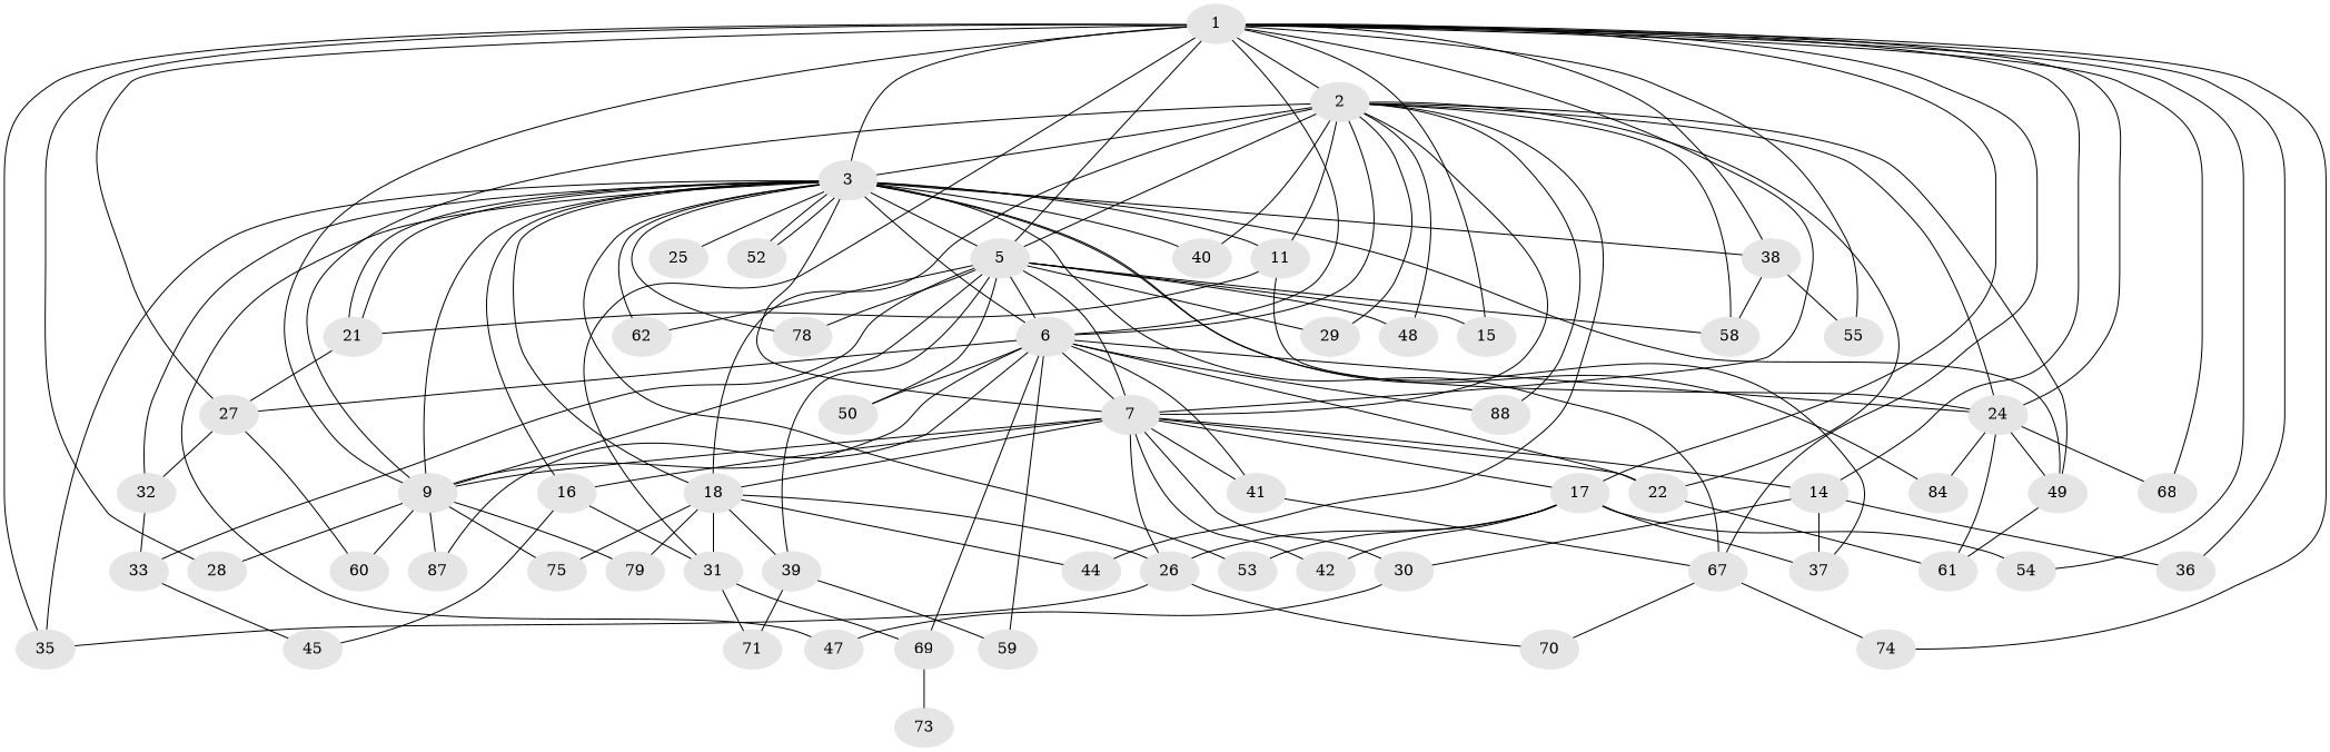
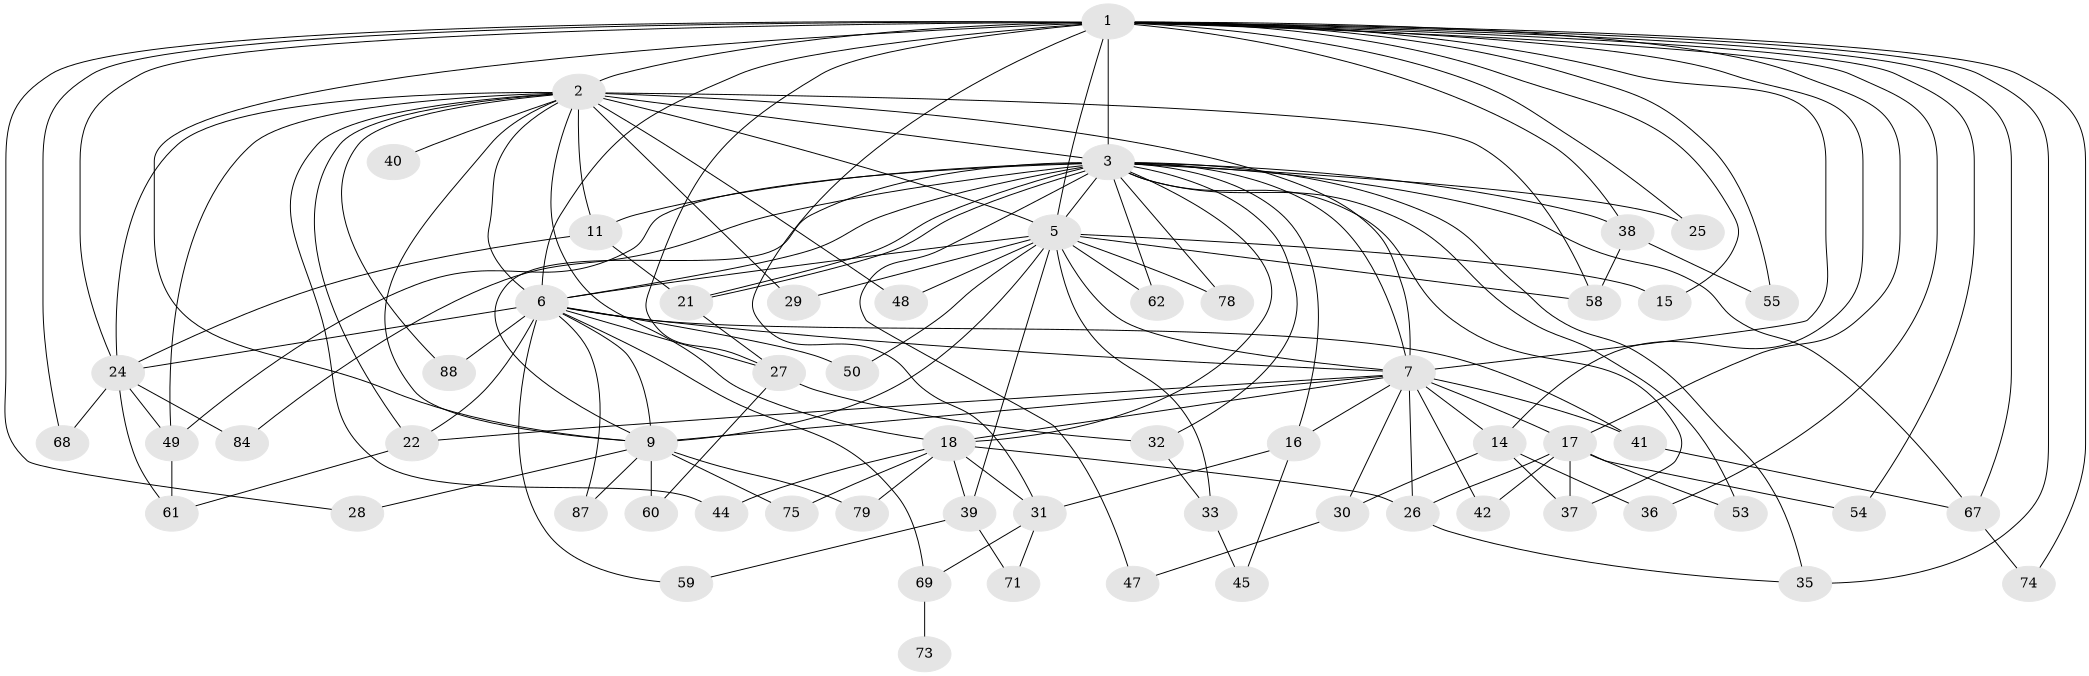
  graph {
    node [color=gray90 style=filled]
    1 [super="+8"]
    2 [super="+23"]
    3 [super="+4"]
    5 [super="+10"]
    6 [super="+13"]
    7 [super="+81"]
    9 [super="+12"]
    14 [super="+72"]
    15
    17 [super="+51"]
    24 [super="+63"]
    25
    27 [super="+87"]
    28
    31
    35 [super="+65"]
    36
    38 [super="+64"]
    54 [super="+80"]
    55
    67 [super="+77"]
    68
    74
    11 [super="+34"]
    18 [super="+83"]
    22 [super="+82"]
    29
    40
    44
    48
    49 [super="+85"]
    58 [super="+76"]
    88
    16 [super="+86"]
    21 [super="+56"]
    32
    37
    47
-   52
    53
    62
    78
    84
    33
    39
    50
    41
    n48 [label=87]
    59
    69
    26 [super="+43"]
    30
    42 [super="+46"]
    60
    75
    79
    61 [super="+66"]
    71
-   70
    45
    73
    1 -- 2 [weight=2]
    1 -- 3 [weight=4]
    1 -- 5 [weight=4]
    1 -- 6 [weight=3]
    1 -- 7 [weight=2]
    1 -- 9 [weight=3]
    1 -- 14
    1 -- 15
    1 -- 17 [weight=2]
    1 -- 24
+   1 -- 25
    1 -- 27
    1 -- 28
    1 -- 31
    1 -- 35
    1 -- 36
    1 -- 38
    1 -- 54
    1 -- 55
    1 -- 67
    1 -- 68
    1 -- 74
    2 -- 3 [weight=3]
    2 -- 5 [weight=2]
    2 -- 6
    2 -- 7
    2 -- 9
    2 -- 24
    2 -- 11
    2 -- 18
    2 -- 22
    2 -- 29
    2 -- 40
    2 -- 44
    2 -- 48
    2 -- 49
    2 -- 58
    2 -- 88
    3 -- 5 [weight=4]
    3 -- 6 [weight=2]
    3 -- 7 [weight=2]
    3 -- 9 [weight=2]
    3 -- 25
    3 -- 35
    3 -- 38
    3 -- 67
    3 -- 11
    3 -- 18
-   3 -- 40
    3 -- 49
    3 -- 16
    3 -- 21
    3 -- 21
    3 -- 32
    3 -- 37
    3 -- 47
-   3 -- 52
-   3 -- 52
    3 -- 53
    3 -- 62
    3 -- 78
    3 -- 84
    5 -- 6 [weight=2]
    5 -- 7 [weight=3]
    5 -- 9 [weight=2]
    5 -- 15
    5 -- 29
    5 -- 48
    5 -- 58
    5 -- 62
    5 -- 78
    5 -- 33
    5 -- 39
    5 -- 50
    6 -- 7
    6 -- 9
    6 -- 24
    6 -- 27
    6 -- 22
    6 -- 88
    6 -- 50
    6 -- 41
    6 -- n48
    6 -- 59
    6 -- 69
    7 -- 9
    7 -- 14
    7 -- 17
    7 -- 18
    7 -- 22
    7 -- 16
    7 -- 41
    7 -- 26
    7 -- 30
    7 -- 42 [weight=2]
    9 -- 28
    9 -- n48
    9 -- 60
    9 -- 75
    9 -- 79
    14 -- 36
    14 -- 37
    14 -- 30
    17 -- 54 [weight=2]
    17 -- 37
    17 -- 53
    17 -- 26
    17 -- 42
    24 -- 68
    24 -- 49
    24 -- 84
    24 -- 61
    27 -- 32
    27 -- 60
    31 -- 69
    31 -- 71
    38 -- 55
    38 -- 58
    67 -- 74
-   67 -- 70
    11 -- 24
    11 -- 21
    18 -- 31
    18 -- 44
    18 -- 39
    18 -- 26
    18 -- 75
    18 -- 79
    22 -- 61
    49 -- 61
    16 -- 31
    16 -- 45
    21 -- 27
    32 -- 33
    33 -- 45
    39 -- 59
    39 -- 71
    41 -- 67
    69 -- 73
    26 -- 35
-   26 -- 70
    30 -- 47
  }
